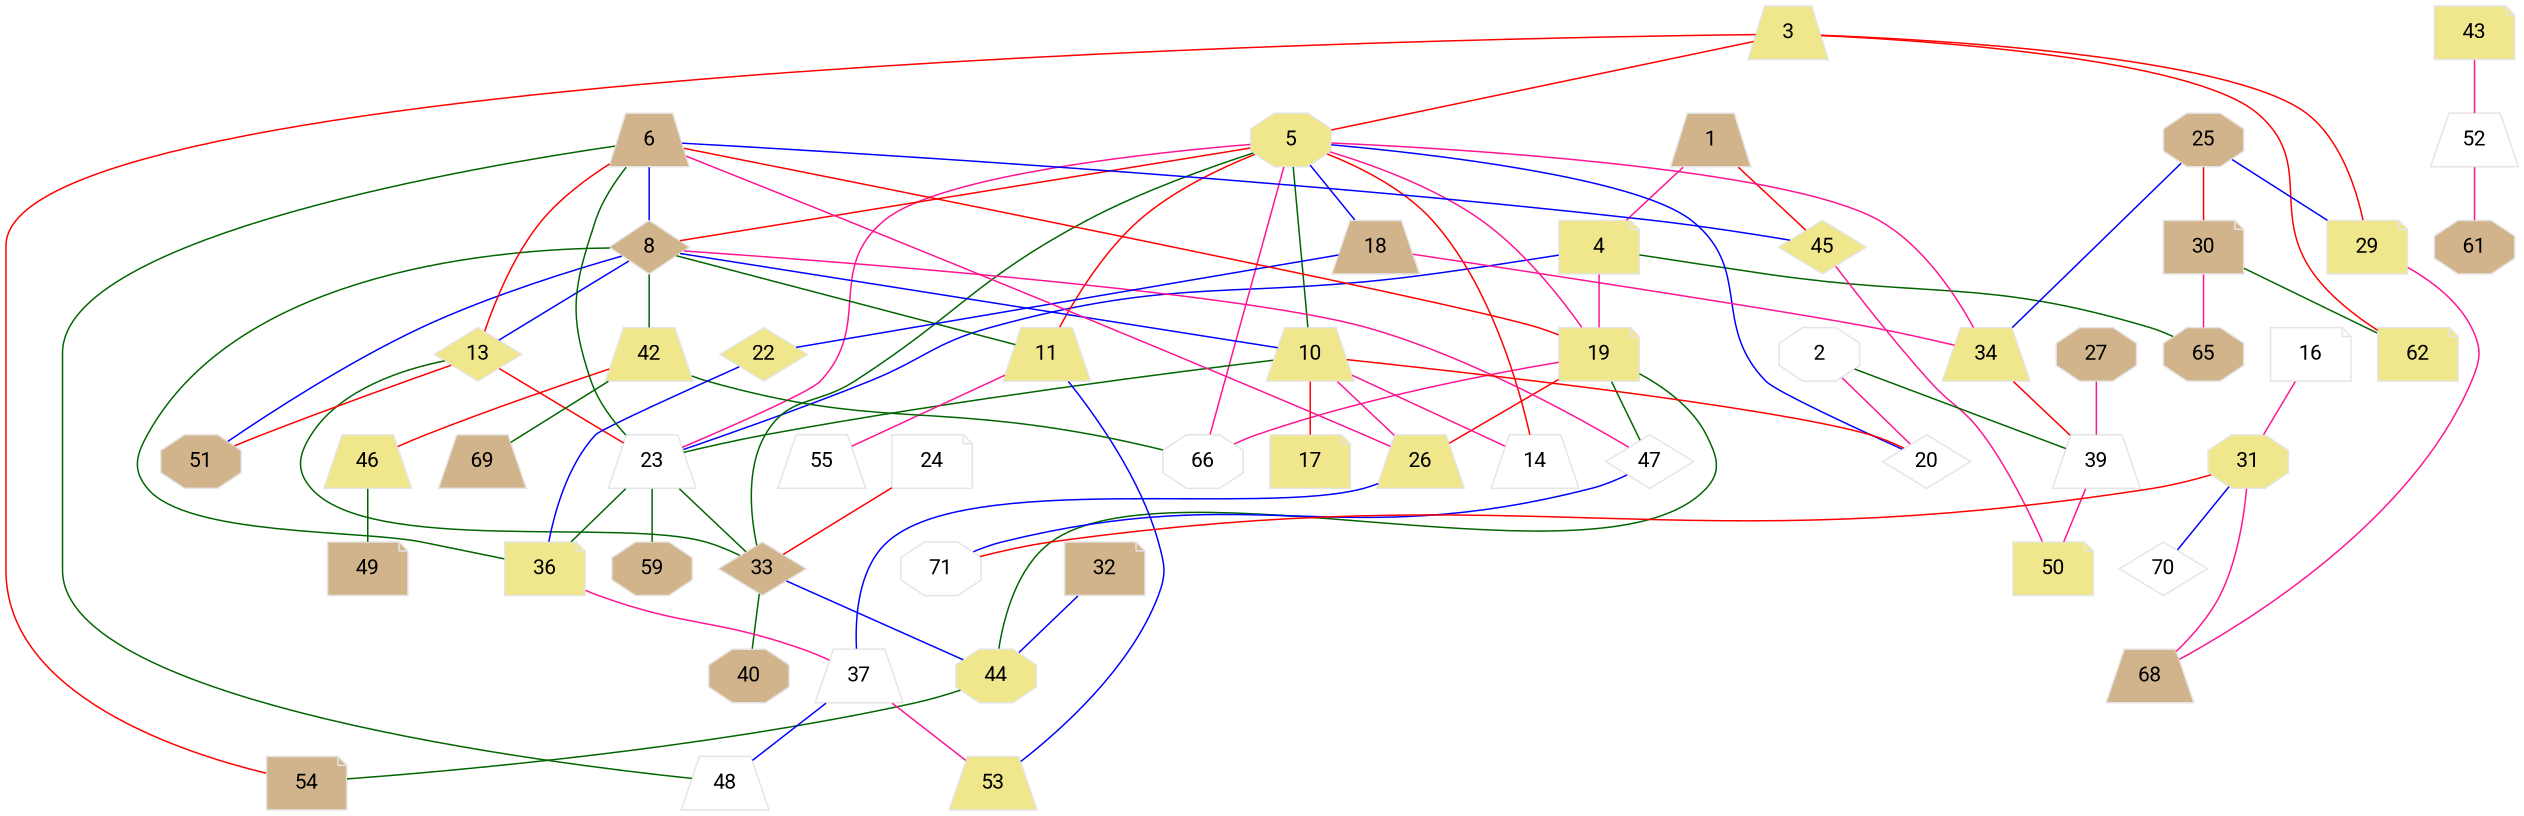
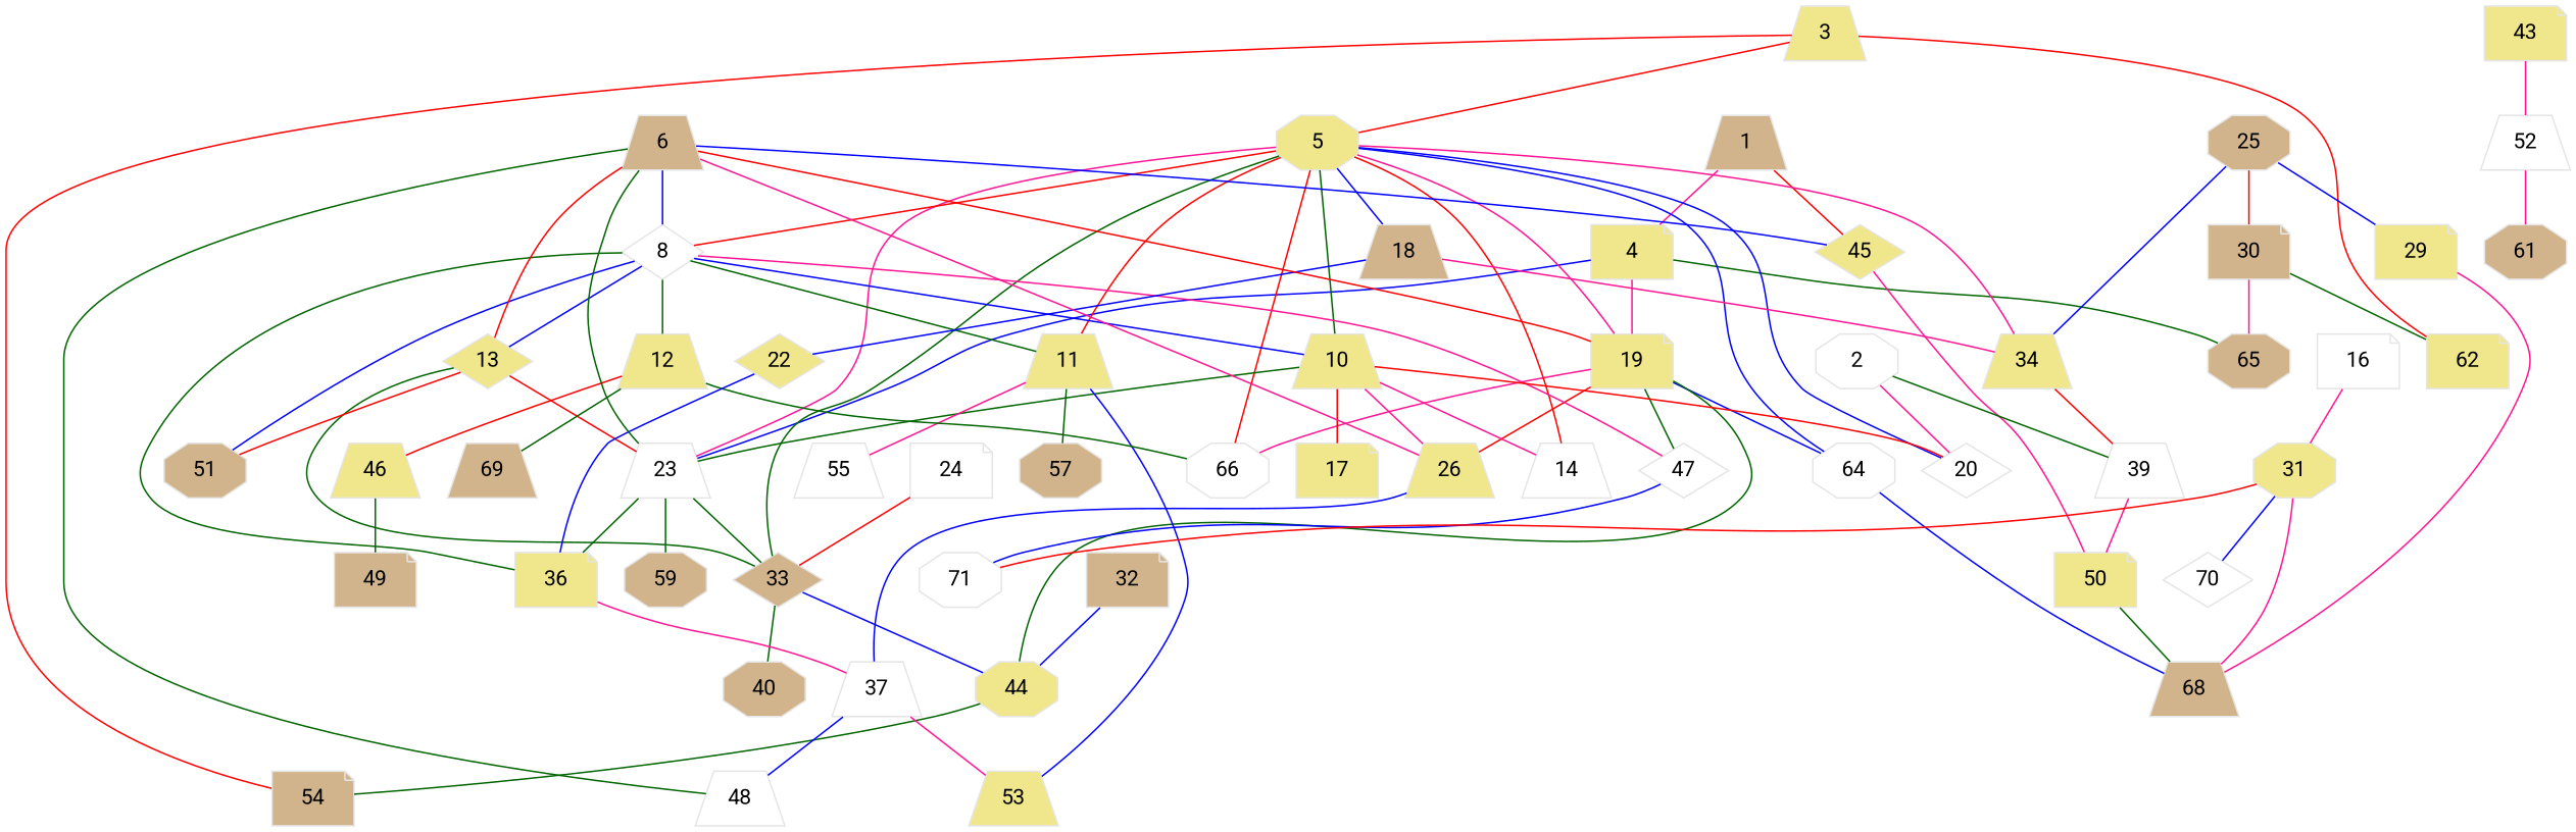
  graph {
    fontname=Roboto
    node [color=gray90 fillcolor=khaki fontname=Roboto shape=trapezium style=filled]
    edge [color=deeppink fontname=Roboto weight=1.0]
    1 [fillcolor=tan]
    4 [shape=note]
    45 [shape=diamond]
    19 [shape=note]
    23 [fillcolor=white]
    65 [fillcolor=tan shape=octagon]
+   64 [fillcolor=white shape=octagon]
    66 [fillcolor=white shape=octagon]
    26
    47 [fillcolor=white shape=diamond]
    44 [shape=octagon]
    50 [shape=note]
    2 [fillcolor=white shape=octagon]
    20 [fillcolor=white shape=diamond]
    39 [fillcolor=white]
    13 [shape=diamond]
    33 [fillcolor=tan shape=diamond]
    51 [fillcolor=tan shape=octagon]
    5 [shape=octagon]
    3
    29 [shape=note]
    54 [fillcolor=tan shape=note]
    62 [shape=note]
-   8 [fillcolor=tan shape=diamond]
+   8 [fillcolor=white shape=diamond]
    10
    11
    14 [fillcolor=white]
    18 [fillcolor=tan]
    34
    68 [fillcolor=tan]
    36 [shape=note]
    59 [fillcolor=tan shape=octagon]
-   12 [label=42]
+   12
    17 [shape=note]
    53
    55 [fillcolor=white]
+   57 [fillcolor=tan shape=octagon]
    22 [shape=diamond]
    40 [fillcolor=tan shape=octagon]
    6 [fillcolor=tan]
    48 [fillcolor=white]
    37 [fillcolor=white]
    46
    69 [fillcolor=tan]
    71 [fillcolor=white shape=octagon]
    49 [fillcolor=tan shape=note]
    16 [fillcolor=white shape=note]
    31 [shape=octagon]
    70 [fillcolor=white shape=diamond]
    24 [fillcolor=white shape=note]
    25 [fillcolor=tan shape=octagon]
    30 [fillcolor=tan shape=note]
-   27 [fillcolor=tan shape=octagon]
    32 [fillcolor=tan shape=note]
    43 [shape=note]
    52 [fillcolor=white]
    61 [fillcolor=tan shape=octagon]
    1 -- 4
    1 -- 45 [color=red]
    4 -- 19
    4 -- 23 [color=blue]
    4 -- 65 [color=darkgreen]
    45 -- 50
+   19 -- 64 [color=blue]
    19 -- 66
    19 -- 26 [color=red]
    19 -- 47 [color=darkgreen]
    19 -- 44 [color=darkgreen]
    23 -- 33 [color=darkgreen]
    23 -- 36 [color=darkgreen]
    23 -- 59 [color=darkgreen]
+   64 -- 68 [color=blue]
    26 -- 37 [color=blue]
    47 -- 71 [color=blue]
    44 -- 54 [color=darkgreen]
+   50 -- 68 [color=darkgreen]
    2 -- 20
    2 -- 39 [color=darkgreen]
    39 -- 50
    13 -- 23 [color=red]
    13 -- 33 [color=darkgreen]
    13 -- 51 [color=red]
    33 -- 44 [color=blue]
    33 -- 40 [color=darkgreen]
    5 -- 19
    5 -- 23 [weight=2.0]
-   5 -- 66
+   5 -- 64 [color=blue]
+   5 -- 66 [color=red]
    5 -- 20 [color=blue]
    5 -- 33 [color=darkgreen]
    5 -- 8 [color=red]
    5 -- 10 [color=darkgreen weight=2.0]
    5 -- 11 [color=red]
    5 -- 14 [color=red]
    5 -- 18 [color=blue]
    5 -- 34
    3 -- 5 [color=red]
-   3 -- 29 [color=red]
    3 -- 54 [color=red]
    3 -- 62 [color=red]
    29 -- 68
    8 -- 47
    8 -- 13 [color=blue]
    8 -- 51 [color=blue weight=2.0]
    8 -- 10 [color=blue]
    8 -- 11 [color=darkgreen]
    8 -- 36 [color=darkgreen]
    8 -- 12 [color=darkgreen]
    10 -- 23 [color=darkgreen]
    10 -- 26
    10 -- 20 [color=red]
    10 -- 14
    10 -- 17 [color=red weight=2.0]
    11 -- 53 [color=blue]
    11 -- 55
+   11 -- 57 [color=darkgreen]
    18 -- 34
    18 -- 22 [color=blue]
    34 -- 39 [color=red]
    36 -- 37
    12 -- 66 [color=darkgreen]
    12 -- 46 [color=red]
    12 -- 69 [color=darkgreen]
    22 -- 36 [color=blue]
    6 -- 45 [color=blue]
    6 -- 19 [color=red]
    6 -- 23 [color=darkgreen]
    6 -- 26
    6 -- 13 [color=red]
    6 -- 8 [color=blue weight=3.0]
    6 -- 48 [color=darkgreen]
    37 -- 53
    37 -- 48 [color=blue]
    46 -- 49 [color=darkgreen]
    16 -- 31
    31 -- 68
    31 -- 71 [color=red]
    31 -- 70 [color=blue]
    24 -- 33 [color=red]
    25 -- 29 [color=blue]
    25 -- 34 [color=blue]
    25 -- 30 [color=red]
    30 -- 65
    30 -- 62 [color=darkgreen]
-   27 -- 39
    32 -- 44 [color=blue]
    43 -- 52
    52 -- 61
  }
